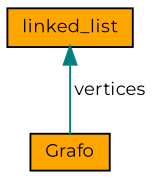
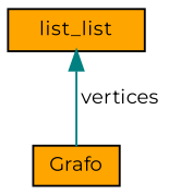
  digraph {
    fontname=Montserrat
    node [color=black fillcolor=orange fontname=Montserrat fontsize=10 shape=record style=filled]
    n1 [fontcolor=black height=0.2 label=Grafo width=0.4]
-   n2 [height=0.2 label=linked_list width=0.4]
+   n2 [height=0.2 label=list_list width=0.4]
    n2 -> n1 [color=teal dir=back fontname=Montserrat fontsize=10 label=" vertices" labelfontname=Helvetica labelfontsize=10 style=solid]
  }
